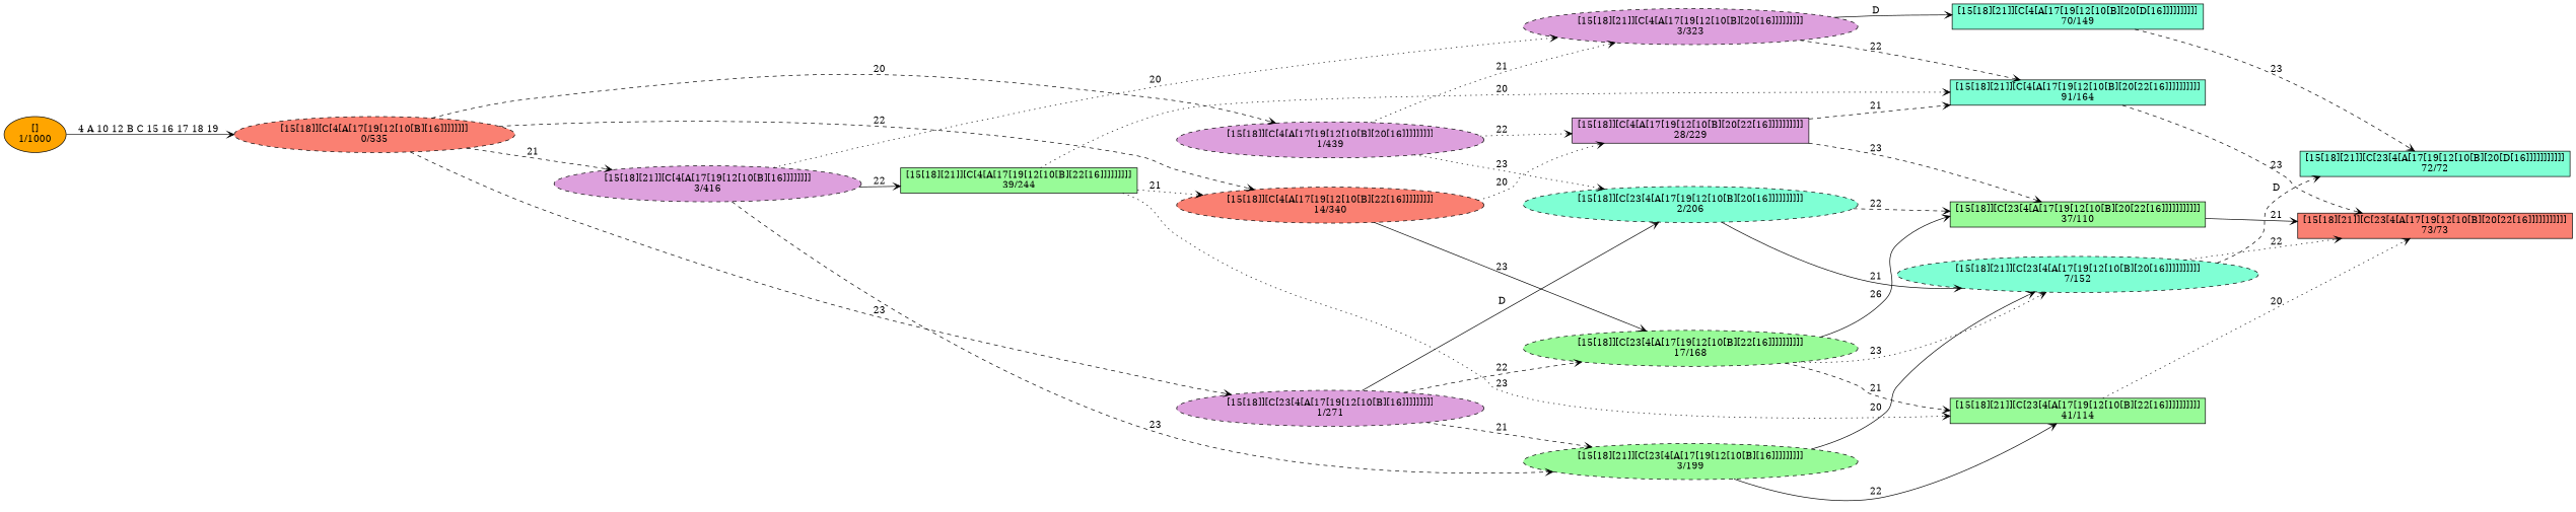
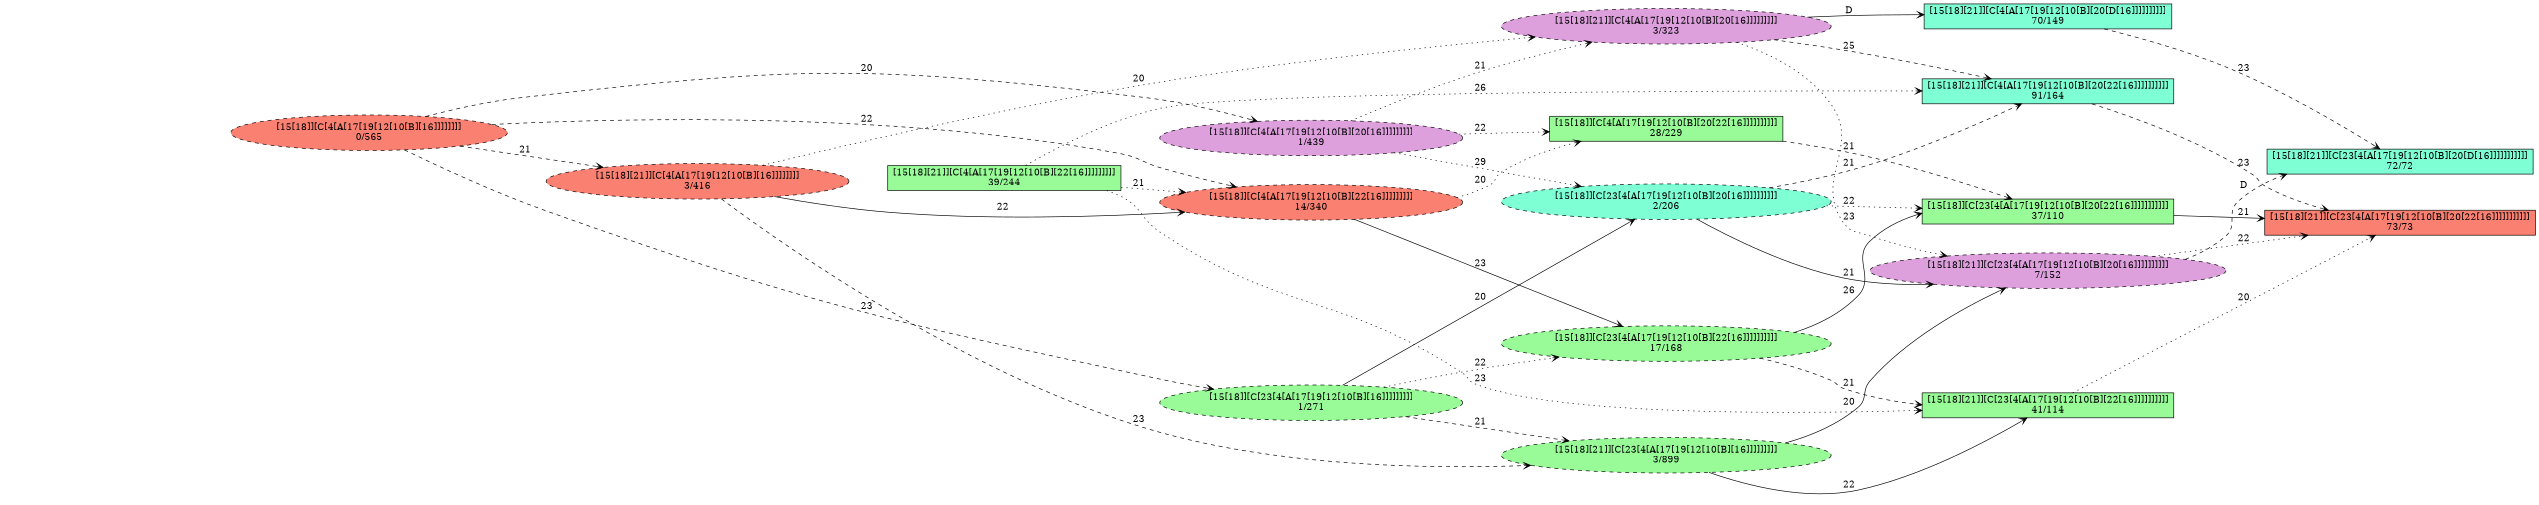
  digraph {
    nodesep=0.5
    rankdir=LR
    node [fillcolor=palegreen style="dashed,filled"]
    edge [arrowhead=vee style=dashed]
    n1 [fillcolor=aquamarine label="[15[18][21]][C[4[A[17[19[12[10[B][20[22[16]]]]]]]]]]\n91/164" shape=box style=filled]
    n2 [fillcolor=salmon label="[15[18][21]][C[23[4[A[17[19[12[10[B][20[22[16]]]]]]]]]]]\n73/73" shape=box style=filled]
    n3 [fillcolor=aquamarine label="[15[18][21]][C[4[A[17[19[12[10[B][20[D[16]]]]]]]]]]\n70/149" shape=box style=filled]
    n4 [fillcolor=aquamarine label="[15[18][21]][C[23[4[A[17[19[12[10[B][20[D[16]]]]]]]]]]]\n72/72" shape=box style=filled]
    n5 [label="[15[18][21]][C[23[4[A[17[19[12[10[B][22[16]]]]]]]]]]\n41/114" shape=box style=filled]
    n6 [label="[15[18][21]][C[4[A[17[19[12[10[B][22[16]]]]]]]]]\n39/244" shape=box style=filled]
    n7 [fillcolor=salmon label="[15[18]][C[4[A[17[19[12[10[B][22[16]]]]]]]]]\n14/340"]
    n8 [label="[15[18]][C[23[4[A[17[19[12[10[B][20[22[16]]]]]]]]]]]\n37/110" shape=box style=filled]
-   n9 [fillcolor=plum label="[15[18]][C[4[A[17[19[12[10[B][20[22[16]]]]]]]]]]\n28/229" shape=box style=filled]
+   n9 [label="[15[18]][C[4[A[17[19[12[10[B][20[22[16]]]]]]]]]]\n28/229" shape=box style=filled]
    n10 [fillcolor=plum label="[15[18][21]][C[4[A[17[19[12[10[B][20[16]]]]]]]]]\n3/323"]
-   n11 [fillcolor=aquamarine label="[15[18][21]][C[23[4[A[17[19[12[10[B][20[16]]]]]]]]]]\n7/152"]
+   n11 [fillcolor=plum label="[15[18][21]][C[23[4[A[17[19[12[10[B][20[16]]]]]]]]]]\n7/152"]
    n12 [fillcolor=plum label="[15[18]][C[4[A[17[19[12[10[B][20[16]]]]]]]]]\n1/439"]
    n13 [fillcolor=aquamarine label="[15[18]][C[23[4[A[17[19[12[10[B][20[16]]]]]]]]]]\n2/206"]
-   n14 [fillcolor=plum label="[15[18][21]][C[4[A[17[19[12[10[B][16]]]]]]]]\n3/416"]
-   n15 [label="[15[18][21]][C[23[4[A[17[19[12[10[B][16]]]]]]]]]\n3/199"]
+   n14 [fillcolor=salmon label="[15[18][21]][C[4[A[17[19[12[10[B][16]]]]]]]]\n3/416"]
+   n15 [label="[15[18][21]][C[23[4[A[17[19[12[10[B][16]]]]]]]]]\n3/899"]
    n16 [label="[15[18]][C[23[4[A[17[19[12[10[B][22[16]]]]]]]]]]\n17/168"]
-   n17 [fillcolor=salmon label="[15[18]][C[4[A[17[19[12[10[B][16]]]]]]]]\n0/535"]
-   n18 [fillcolor=plum label="[15[18]][C[23[4[A[17[19[12[10[B][16]]]]]]]]]\n1/271"]
-   n19 [fillcolor=orange label="[]\n1/1000" style=filled]
+   n17 [fillcolor=salmon label="[15[18]][C[4[A[17[19[12[10[B][16]]]]]]]]\n0/565"]
+   n18 [label="[15[18]][C[23[4[A[17[19[12[10[B][16]]]]]]]]]\n1/271"]
    n1 -> n2 [label="23 "]
    n3 -> n4 [label="23 "]
    n5 -> n2 [label="20 " style=dotted]
-   n6 -> n1 [label="20 " style=dotted]
+   n6 -> n1 [label="26 " style=dotted]
    n6 -> n5 [label="23 " style=dotted]
    n6 -> n7 [label="21 " style=dotted]
    n7 -> n9 [label="20 " style=dotted]
    n7 -> n16 [label="23 " style=solid]
    n8 -> n2 [label="21 " style=solid]
-   n9 -> n1 [label="21 "]
-   n9 -> n8 [label="23 "]
-   n10 -> n1 [label="22 "]
+   n13 -> n1 [label="21 "]
+   n9 -> n8 [label="21 "]
+   n10 -> n1 [label="25 "]
    n10 -> n3 [label="D " style=solid]
-   n16 -> n11 [label="23 " style=dotted]
+   n10 -> n11 [label="23 " style=dotted]
    n11 -> n2 [label="22 " style=dotted]
    n11 -> n4 [label="D "]
    n12 -> n9 [label="22 " style=dotted]
    n12 -> n10 [label="21 " style=dotted]
-   n12 -> n13 [label="23 " style=dotted]
-   n13 -> n8 [label="22 "]
+   n12 -> n13 [label="29 " style=dotted]
+   n13 -> n8 [label="22 " style=dotted]
    n13 -> n11 [label="21 " style=solid]
-   n14 -> n6 [label="22 " style=solid]
+   n14 -> n7 [label="22 " style=solid]
    n14 -> n10 [label="20 " style=dotted]
    n14 -> n15 [label="23 "]
    n15 -> n5 [label="22 " style=solid]
    n15 -> n11 [label="20 " style=solid]
    n16 -> n5 [label="21 "]
    n16 -> n8 [label="26 " style=solid]
    n17 -> n7 [label="22 "]
    n17 -> n12 [label="20 "]
    n17 -> n14 [label="21 "]
    n17 -> n18 [label="23 "]
-   n18 -> n13 [label="D " style=solid]
+   n18 -> n13 [label="20 " style=solid]
    n18 -> n15 [label="21 "]
-   n18 -> n16 [label="22 "]
-   n19 -> n17 [label="4 A 10 12 B C 15 16 17 18 19 " style=solid]
+   n18 -> n16 [label="22 " style=dotted]
  }
